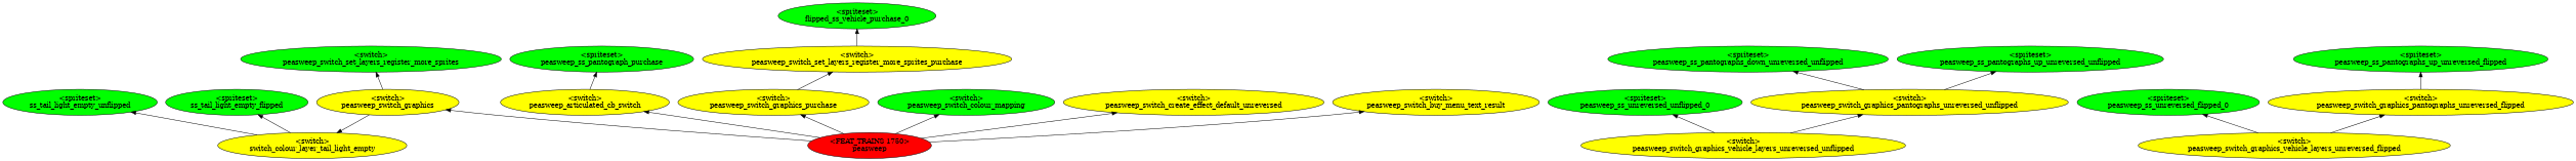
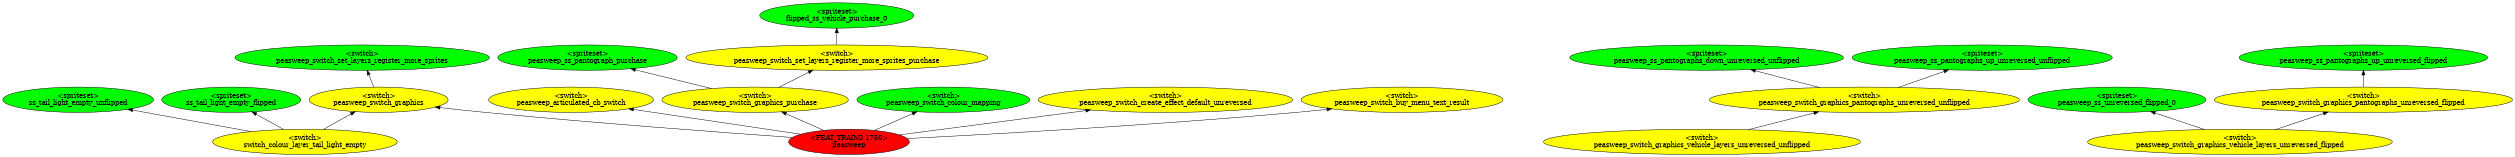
  digraph {
    rankdir=BT
    node [fillcolor=green style=filled]
    n1 [label="<spriteset>\nss_tail_light_empty_unflipped"]
    n2 [label="<spriteset>\nss_tail_light_empty_flipped"]
    n3 [fillcolor=yellow label="<switch>\nswitch_colour_layer_tail_light_empty"]
    n4 [fillcolor=yellow label="<switch>\npeasweep_articulated_cb_switch"]
-   n5 [label="<spriteset>\npeasweep_ss_unreversed_unflipped_0"]
    n6 [label="<spriteset>\npeasweep_ss_pantographs_down_unreversed_unflipped"]
    n7 [label="<spriteset>\npeasweep_ss_pantographs_up_unreversed_unflipped"]
    n8 [fillcolor=yellow label="<switch>\npeasweep_switch_graphics_pantographs_unreversed_unflipped"]
    n9 [fillcolor=yellow label="<switch>\npeasweep_switch_graphics_vehicle_layers_unreversed_unflipped"]
    n10 [label="<spriteset>\npeasweep_ss_unreversed_flipped_0"]
    n11 [label="<spriteset>\npeasweep_ss_pantographs_up_unreversed_flipped"]
    n12 [fillcolor=yellow label="<switch>\npeasweep_switch_graphics_pantographs_unreversed_flipped"]
    n13 [fillcolor=yellow label="<switch>\npeasweep_switch_graphics_vehicle_layers_unreversed_flipped"]
    n14 [label="<spriteset>\nflipped_ss_vehicle_purchase_0"]
    n15 [label="<spriteset>\npeasweep_ss_pantograph_purchase"]
    n16 [fillcolor=yellow label="<switch>\npeasweep_switch_set_layers_register_more_sprites_purchase"]
    n17 [fillcolor=yellow label="<switch>\npeasweep_switch_graphics_purchase"]
    n18 [label="<switch>\npeasweep_switch_set_layers_register_more_sprites"]
    n19 [fillcolor=yellow label="<switch>\npeasweep_switch_graphics"]
    n20 [label="<switch>\npeasweep_switch_colour_mapping"]
    n21 [fillcolor=yellow label="<switch>\npeasweep_switch_create_effect_default_unreversed"]
    n22 [fillcolor=yellow label="<switch>\npeasweep_switch_buy_menu_text_result"]
    n23 [fillcolor=red label="<FEAT_TRAINS 1750>\npeasweep"]
    n3 -> n1
    n3 -> n2
    n8 -> n6
    n8 -> n7
-   n9 -> n5
    n9 -> n8
    n12 -> n11
    n13 -> n10
    n13 -> n12
    n16 -> n14
-   n4 -> n15
+   n17 -> n15
    n17 -> n16
-   n19 -> n3
+   n3 -> n19
    n19 -> n18
    n23 -> n4
    n23 -> n17
    n23 -> n19
    n23 -> n20
    n23 -> n21
    n23 -> n22
  }
